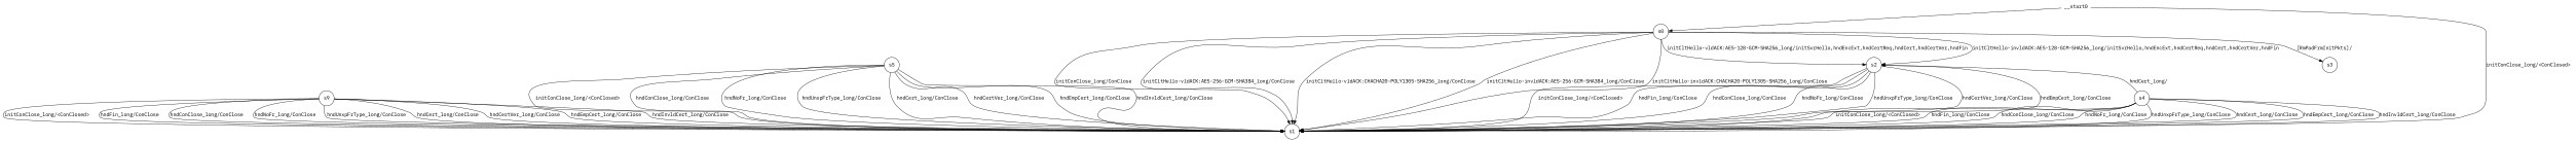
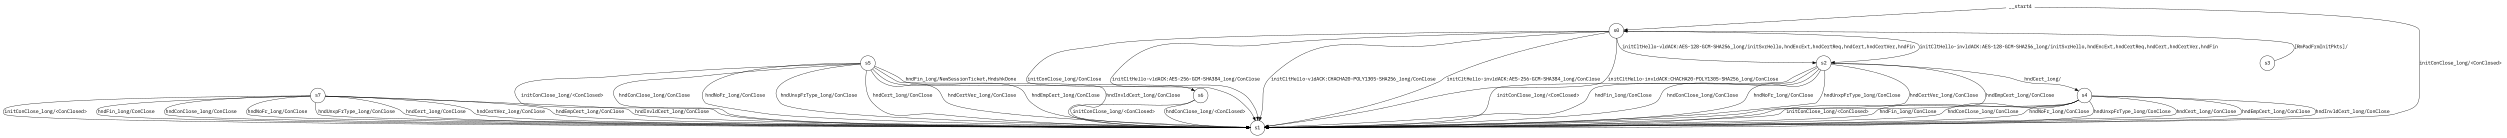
  digraph {
    fontname="IBM Plex Mono"
    node [fontname="IBM Plex Mono" shape=circle]
    edge [fontname="IBM Plex Mono"]
    n1 [label=s0]
    n2 [label=s1]
    n3 [label=s2]
    n4 [label=s3]
    n5 [label=s4]
-   n6 [label=s9]
+   n6 [label=s7]
    n7 [label=s5]
-   __start0 [height=0 shape=none width=0]
+   n8 [label=s6]
+   __start0 [height=0 shape=none width=0 label=__start4]
    n1 -> n2 [label="initConClose_long/ConClose "]
    n1 -> n2 [label="initCltHello-vldACK:AES-256-GCM-SHA384_long/ConClose "]
    n1 -> n2 [label="initCltHello-vldACK:CHACHA20-POLY1305-SHA256_long/ConClose "]
    n1 -> n2 [label="initCltHello-invldACK:AES-256-GCM-SHA384_long/ConClose "]
    n1 -> n2 [label="initCltHello-invldACK:CHACHA20-POLY1305-SHA256_long/ConClose "]
    n1 -> n3 [label="initCltHello-vldACK:AES-128-GCM-SHA256_long/initSvrHello,hndEncExt,hndCertReq,hndCert,hndCertVer,hndFin "]
    n1 -> n3 [label="initCltHello-invldACK:AES-128-GCM-SHA256_long/initSvrHello,hndEncExt,hndCertReq,hndCert,hndCertVer,hndFin "]
-   n1 -> n4 [label="[RmPadFrmInitPkts]/ "]
+   n4 -> n1 [label="[RmPadFrmInitPkts]/ "]
    n3 -> n2 [label="initConClose_long/<ConClosed> "]
    n3 -> n2 [label="hndFin_long/ConClose "]
    n3 -> n2 [label="hndConClose_long/ConClose "]
    n3 -> n2 [label="hndNoFr_long/ConClose "]
    n3 -> n2 [label="hndUnxpFrType_long/ConClose "]
    n3 -> n2 [label="hndCertVer_long/ConClose "]
    n3 -> n2 [label="hndEmpCert_long/ConClose "]
-   n5 -> n3 [label="hndCert_long/ "]
+   n3 -> n5 [label="hndCert_long/ "]
    n5 -> n2 [label="initConClose_long/<ConClosed> "]
    n5 -> n2 [label="hndFin_long/ConClose "]
    n5 -> n2 [label="hndConClose_long/ConClose "]
    n5 -> n2 [label="hndNoFr_long/ConClose "]
    n5 -> n2 [label="hndUnxpFrType_long/ConClose "]
    n5 -> n2 [label="hndCert_long/ConClose "]
    n5 -> n2 [label="hndEmpCert_long/ConClose "]
    n5 -> n2 [label="hndInvldCert_long/ConClose "]
    n6 -> n2 [label="initConClose_long/<ConClosed> "]
    n6 -> n2 [label="hndFin_long/ConClose "]
    n6 -> n2 [label="hndConClose_long/ConClose "]
    n6 -> n2 [label="hndNoFr_long/ConClose "]
    n6 -> n2 [label="hndUnxpFrType_long/ConClose "]
    n6 -> n2 [label="hndCert_long/ConClose "]
    n6 -> n2 [label="hndCertVer_long/ConClose "]
    n6 -> n2 [label="hndEmpCert_long/ConClose "]
    n6 -> n2 [label="hndInvldCert_long/ConClose "]
    n7 -> n2 [label="initConClose_long/<ConClosed> "]
    n7 -> n2 [label="hndConClose_long/ConClose "]
    n7 -> n2 [label="hndNoFr_long/ConClose "]
    n7 -> n2 [label="hndUnxpFrType_long/ConClose "]
    n7 -> n2 [label="hndCert_long/ConClose "]
    n7 -> n2 [label="hndCertVer_long/ConClose "]
    n7 -> n2 [label="hndEmpCert_long/ConClose "]
    n7 -> n2 [label="hndInvldCert_long/ConClose "]
+   n7 -> n8 [label="hndFin_long/NewSessionTicket,HndshkDone "]
+   n8 -> n2 [label="initConClose_long/<ConClosed> "]
+   n8 -> n2 [label="hndConClose_long/<ConClosed> "]
    __start0 -> n1
    __start0 -> n2 [label="initConClose_long/<ConClosed> "]
  }
